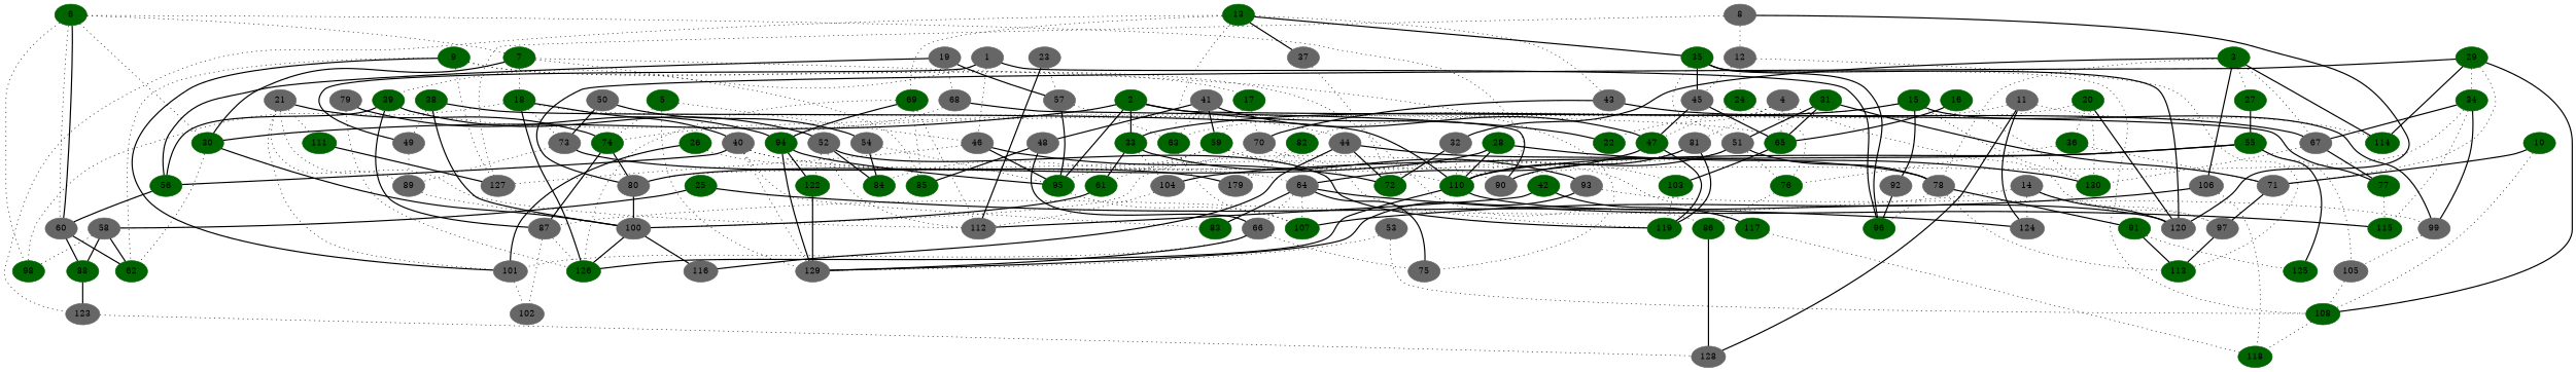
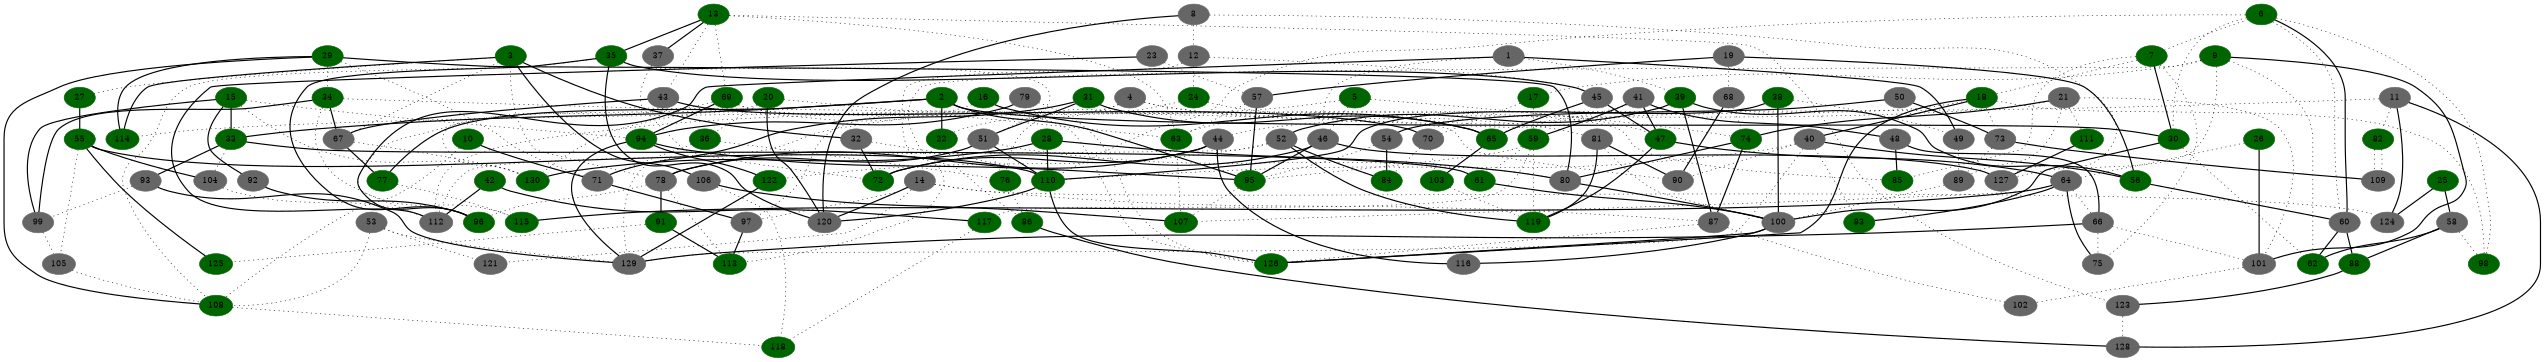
  graph {
    node [color=darkgreen style=filled]
    edge [style=dotted]
    1 [color=gray40]
    39
    46 [color=gray40]
    49 [color=gray40]
    96
    87 [color=gray40]
    56
    44 [color=gray40]
    52 [color=gray40]
    95
    127 [color=gray40]
    72
    89 [color=gray40]
    2
    22
    30
    33
    77
    62
    100 [color=gray40]
    61
    93 [color=gray40]
    104 [color=gray40]
    115
    107
    3
    27
    32 [color=gray40]
    67 [color=gray40]
    78 [color=gray40]
    106 [color=gray40]
    114
    55
    110
    130
    113
    91
    118
    4 [color=gray40]
    65
    81 [color=gray40]
    97 [color=gray40]
    103
    90 [color=gray40]
    119
    5
    74
    129 [color=gray40]
    80 [color=gray40]
    6
    7
    60 [color=gray40]
    98
    18
    75 [color=gray40]
    85
    88
    120 [color=gray40]
    126
    40 [color=gray40]
    73 [color=gray40]
    8 [color=gray40]
    12 [color=gray40]
    24
    45 [color=gray40]
    9
    17
    86
    101 [color=gray40]
    59
    70 [color=gray40]
    128 [color=gray40]
    102 [color=gray40]
    71 [color=gray40]
    10
    108
    11 [color=gray40]
    82
    124 [color=gray40]
-   109 [color=gray40 label=179]
+   109 [color=gray40]
    47
    76
    13
    35
    37 [color=gray40]
    43 [color=gray40]
    63
    69
    123 [color=gray40]
    51 [color=gray40]
    94
    112 [color=gray40]
    14 [color=gray40]
+   121 [color=gray40]
    15
    92 [color=gray40]
    99 [color=gray40]
    122
    105 [color=gray40]
    16
    117
    84
    83
    19 [color=gray40]
    57 [color=gray40]
    68 [color=gray40]
    20
    36
    21 [color=gray40]
    111
    23 [color=gray40]
    64 [color=gray40]
    25
    58 [color=gray40]
    26
    66 [color=gray40]
    125
    28
    29
    34
    116 [color=gray40]
    31
    38
    41 [color=gray40]
    48 [color=gray40]
    42
    50 [color=gray40]
    54 [color=gray40]
    53 [color=gray40]
    79 [color=gray40]
    1 -- 39
    1 -- 46
    1 -- 49 [style=bold]
    1 -- 96 [style=bold]
    39 -- 87 [style=bold]
    39 -- 56 [style=bold]
    39 -- 44
    39 -- 52 [style=bold]
    46 -- 95 [style=bold]
-   46 -- 127
+   46 -- 127 [style=bold]
    46 -- 72 [style=bold]
    49 -- 89
    87 -- 126
    87 -- 102
    56 -- 60 [style=bold]
    44 -- 72 [style=bold]
    44 -- 78 [style=bold]
    44 -- 116 [style=bold]
    52 -- 119 [style=bold]
    52 -- 112
    52 -- 122
    52 -- 84 [style=bold]
    95 -- 107
    89 -- 100
    2 -- 95 [style=bold]
    2 -- 22 [style=bold]
    2 -- 30 [style=bold]
    2 -- 33 [style=bold]
    2 -- 77 [style=bold]
    30 -- 62
    30 -- 100 [style=bold]
    33 -- 61 [style=bold]
    33 -- 93 [style=bold]
    33 -- 104
    77 -- 115
    100 -- 126 [style=bold]
    100 -- 116 [style=bold]
    61 -- 100 [style=bold]
    93 -- 129 [style=bold]
    93 -- 99
    104 -- 112
    3 -- 27
    3 -- 32 [style=bold]
    3 -- 67
    3 -- 78
    3 -- 106 [style=bold]
    3 -- 114 [style=bold]
    27 -- 55 [style=bold]
    32 -- 72 [style=bold]
    32 -- 110
    67 -- 77 [style=bold]
    67 -- 130
    78 -- 96
    78 -- 113
    78 -- 91 [style=bold]
    106 -- 107 [style=bold]
    106 -- 118
    55 -- 104 [style=bold]
    55 -- 110 [style=bold]
    55 -- 105
    55 -- 125 [style=bold]
    110 -- 120 [style=bold]
    110 -- 126 [style=bold]
    91 -- 113 [style=bold]
    91 -- 125
    4 -- 22
    4 -- 65
    4 -- 81
    4 -- 97
    65 -- 103 [style=bold]
    81 -- 100
    81 -- 90 [style=bold]
    81 -- 119 [style=bold]
    97 -- 113 [style=bold]
    103 -- 119
    5 -- 46
    5 -- 74
    5 -- 129
    74 -- 87 [style=bold]
    74 -- 80 [style=bold]
    80 -- 100 [style=bold]
    6 -- 30
    6 -- 110
    6 -- 7
    6 -- 60
    6 -- 60 [style=bold]
    6 -- 98
    7 -- 30 [style=bold]
    7 -- 18
    7 -- 75
    7 -- 85
    60 -- 62 [style=bold]
    60 -- 88 [style=bold]
    18 -- 65
    18 -- 98
    18 -- 126 [style=bold]
    18 -- 40 [style=bold]
    18 -- 73
    88 -- 123 [style=bold]
    40 -- 56 [style=bold]
    40 -- 110
    40 -- 90
    40 -- 129
    40 -- 83
    73 -- 89
    73 -- 109 [style=bold]
    8 -- 127
    8 -- 120 [style=bold]
    8 -- 12
    12 -- 113
    12 -- 24
    12 -- 45
    24 -- 47
    24 -- 76
    45 -- 65 [style=bold]
    45 -- 47 [style=bold]
    9 -- 127
    9 -- 62
    9 -- 17
    9 -- 86
    9 -- 101 [style=bold]
    17 -- 59
    17 -- 70
    86 -- 128 [style=bold]
    101 -- 102
    59 -- 95
    59 -- 61
    59 -- 119
    59 -- 117
    70 -- 103
    70 -- 84
    71 -- 97 [style=bold]
    10 -- 71 [style=bold]
    10 -- 108
    108 -- 118
    11 -- 114
    11 -- 128 [style=bold]
    11 -- 82
    11 -- 124 [style=bold]
    82 -- 109
    82 -- 109
    47 -- 119 [style=bold]
    47 -- 64 [style=bold]
    76 -- 86
    13 -- 35 [style=bold]
    13 -- 37 [style=bold]
    13 -- 43
    13 -- 63
    13 -- 69
    13 -- 123
    35 -- 96 [style=bold]
    35 -- 120 [style=bold]
    35 -- 45 [style=bold]
    35 -- 108
    35 -- 51
    37 -- 72
    43 -- 67 [style=bold]
    43 -- 70 [style=bold]
    63 -- 107
    69 -- 85
    69 -- 126
    69 -- 94 [style=bold]
    69 -- 112
    123 -- 128
    51 -- 78 [style=bold]
    51 -- 110 [style=bold]
    51 -- 80
    51 -- 76
    94 -- 95 [style=bold]
    94 -- 129 [style=bold]
    94 -- 122 [style=bold]
    14 -- 87
    14 -- 97
    14 -- 120 [style=bold]
    14 -- 124
+   14 -- 121
    15 -- 33 [style=bold]
    15 -- 130
    15 -- 94
    15 -- 92 [style=bold]
    15 -- 99 [style=bold]
    92 -- 96 [style=bold]
    99 -- 105
    122 -- 129 [style=bold]
    105 -- 108
    16 -- 130
    16 -- 65 [style=bold]
    117 -- 118
    19 -- 56 [style=bold]
    19 -- 57 [style=bold]
    19 -- 68
    57 -- 95 [style=bold]
    57 -- 63
    68 -- 90 [style=bold]
    68 -- 74
    20 -- 130
    20 -- 120 [style=bold]
    20 -- 63
    20 -- 36
    36 -- 71
    36 -- 76
    21 -- 89
    21 -- 74 [style=bold]
    21 -- 101
    21 -- 112
    21 -- 111
    111 -- 127 [style=bold]
    23 -- 112 [style=bold]
    23 -- 57
    64 -- 115 [style=bold]
    64 -- 107
    64 -- 75 [style=bold]
    64 -- 83 [style=bold]
    64 -- 66
    25 -- 124 [style=bold]
    25 -- 58 [style=bold]
    58 -- 62 [style=bold]
    58 -- 98
    58 -- 88 [style=bold]
    26 -- 101 [style=bold]
    26 -- 64
    66 -- 129 [style=bold]
    66 -- 75
    66 -- 101
    28 -- 110 [style=bold]
    28 -- 130 [style=bold]
    28 -- 80 [style=bold]
    29 -- 114 [style=bold]
    29 -- 80 [style=bold]
    29 -- 71
    29 -- 108 [style=bold]
    29 -- 34
    34 -- 115
    34 -- 67 [style=bold]
    34 -- 90
    34 -- 99 [style=bold]
    31 -- 65 [style=bold]
    31 -- 71 [style=bold]
    31 -- 51 [style=bold]
    38 -- 49
    38 -- 100 [style=bold]
    38 -- 110 [style=bold]
    41 -- 59 [style=bold]
    41 -- 47 [style=bold]
    41 -- 63
    41 -- 48 [style=bold]
    48 -- 85 [style=bold]
    48 -- 66 [style=bold]
    42 -- 112 [style=bold]
    42 -- 117 [style=bold]
    50 -- 73 [style=bold]
    50 -- 54 [style=bold]
    54 -- 95
    54 -- 84 [style=bold]
    53 -- 129
    53 -- 108
+   53 -- 121
    79 -- 126
    79 -- 94 [style=bold]
  }
